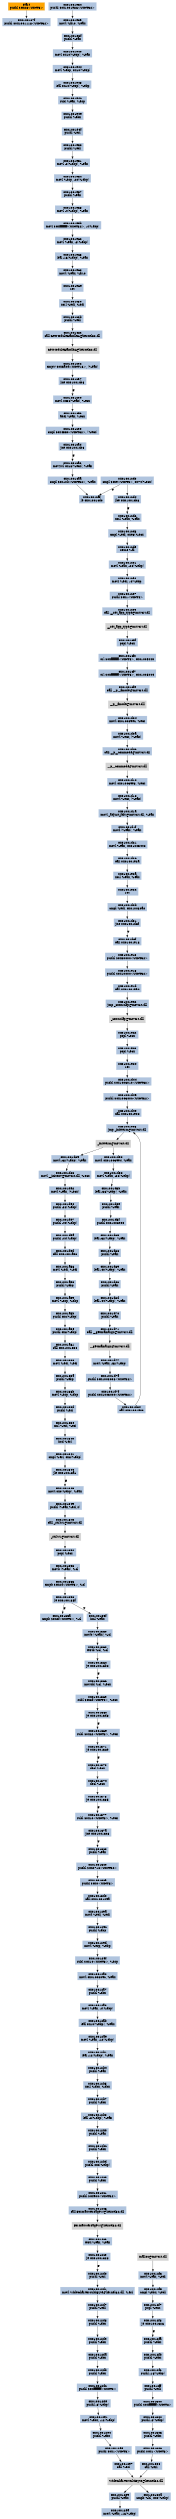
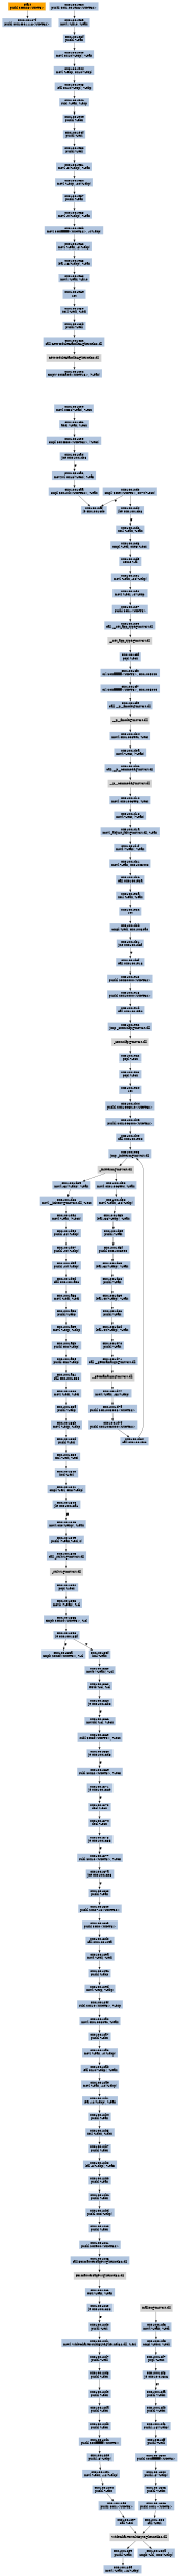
  digraph {
    node [color=lightsteelblue fillcolor=lightsteelblue shape=rectangle style=filled]
    edge [color="#000000"]
    n1 [color=lightgrey fillcolor=orange label="start\npushl $0x28<UINT8>"]
    n2 [label="0x01001c7f\npushl $0x1001118<UINT32>"]
    n3 [label="0x01001e34\npushl $0x1001e86<UINT32>"]
    n4 [label="0x01001e39\nmovl %fs:0, %eax"]
    n5 [label="0x01001e3f\npushl %eax"]
    n6 [label="0x01001e40\nmovl 0x10(%esp), %eax"]
    n7 [label="0x01001e44\nmovl %ebp, 0x10(%esp)"]
    n8 [label="0x01001e48\nleal 0x10(%esp), %ebp"]
    n9 [label="0x01001e4c\nsubl %eax, %esp"]
    n10 [label="0x01001e4e\npushl %ebx"]
    n11 [label="0x01001e4f\npushl %esi"]
    n12 [label="0x01001e50\npushl %edi"]
    n13 [label="0x01001e51\nmovl -8(%ebp), %eax"]
    n14 [label="0x01001e54\nmovl %esp, -24(%ebp)"]
    n15 [label="0x01001e57\npushl %eax"]
    n16 [label="0x01001e58\nmovl -4(%ebp), %eax"]
    n17 [label="0x01001e5b\nmovl $0xffffffff<UINT32>, -4(%ebp)"]
    n18 [label="0x01001e62\nmovl %eax, -8(%ebp)"]
    n19 [label="0x01001e65\nleal -16(%ebp), %eax"]
    n20 [label="0x01001e68\nmovl %eax, %fs:0"]
    n21 [label="0x01001e6e\nret"]
    n22 [label="0x01001c89\nxorl %edi, %edi"]
    n23 [label="0x01001c8b\npushl %edi"]
    n24 [label="0x01001c8c\ncall GetModuleHandleA@kernel32.dll"]
    n25 [color=lightgrey fillcolor=lightgrey label="GetModuleHandleA@kernel32.dll"]
    n26 [label="0x01001c92\ncmpw $0x5a4d<UINT16>, (%eax)"]
-   n27 [label="0x01001c97\njne 0x01001cb8"]
    n28 [label="0x01001c99\nmovl 0x3c(%eax), %ecx"]
    n29 [label="0x01001c9c\naddl %eax, %ecx"]
    n30 [label="0x01001c9e\ncmpl $0x4550<UINT32>, (%ecx)"]
    n31 [label="0x01001ca4\njne 0x01001cb8"]
    n32 [label="0x01001ca6\nmovzwl 0x18(%ecx), %eax"]
    n33 [label="0x01001caa\ncmpl $0x10b<UINT32>, %eax"]
    n34 [label="0x01001caf\nje 0x01001cd0"]
    n35 [label="0x01001cd0\ncmpl $0xe<UINT8>, 0x74(%ecx)"]
    n36 [label="0x01001cd4\njbe 0x01001cb8"]
    n37 [label="0x01001cd6\nxorl %eax, %eax"]
    n38 [label="0x01001cd8\ncmpl %edi, 0xe8(%ecx)"]
    n39 [label="0x01001cde\nsetne %al"]
    n40 [label="0x01001ce1\nmovl %eax, -28(%ebp)"]
    n41 [label="0x01001ce4\nmovl %edi, -4(%ebp)"]
    n42 [label="0x01001ce7\npushl $0x1<UINT8>"]
    n43 [label="0x01001ce9\ncall __set_app_type@msvcrt.dll"]
    n44 [color=lightgrey fillcolor=lightgrey label="__set_app_type@msvcrt.dll"]
    n45 [label="0x01001cef\npopl %ecx"]
    n46 [label="0x01001cf0\norl $0xffffffff<UINT8>, 0x01005440"]
    n47 [label="0x01001cf7\norl $0xffffffff<UINT8>, 0x01005444"]
    n48 [label="0x01001cfe\ncall __p__fmode@msvcrt.dll"]
    n49 [color=lightgrey fillcolor=lightgrey label="__p__fmode@msvcrt.dll"]
    n50 [label="0x01001d04\nmovl 0x010039ec, %ecx"]
    n51 [label="0x01001d0a\nmovl %ecx, (%eax)"]
    n52 [label="0x01001d0c\ncall __p__commode@msvcrt.dll"]
    n53 [color=lightgrey fillcolor=lightgrey label="__p__commode@msvcrt.dll"]
    n54 [label="0x01001d12\nmovl 0x010039e8, %ecx"]
    n55 [label="0x01001d18\nmovl %ecx, (%eax)"]
    n56 [label="0x01001d1a\nmovl _adjust_fdiv@msvcrt.dll, %eax"]
    n57 [label="0x01001d1f\nmovl (%eax), %eax"]
    n58 [label="0x01001d21\nmovl %eax, 0x01005448"]
    n59 [label="0x01001d26\ncall 0x01001e2a"]
    n60 [label="0x01001e2a\nxorl %eax, %eax"]
    n61 [label="0x01001e2c\nret"]
    n62 [label="0x01001d2b\ncmpl %edi, 0x010030a0"]
    n63 [label="0x01001d31\njne 0x01001d3f"]
    n64 [label="0x01001d3f\ncall 0x01001e13"]
    n65 [label="0x01001e13\npushl $0x30000<UINT32>"]
    n66 [label="0x01001e18\npushl $0x10000<UINT32>"]
    n67 [label="0x01001e1d\ncall 0x01001e92"]
    n68 [label="0x01001e92\njmp _controlfp@msvcrt.dll"]
    n69 [color=lightgrey fillcolor=lightgrey label="_controlfp@msvcrt.dll"]
    n70 [label="0x01001e22\npopl %ecx"]
    n71 [label="0x01001e23\npopl %ecx"]
    n72 [label="0x01001e24\nret"]
    n73 [label="0x01001d44\npushl $0x1003010<UINT32>"]
    n74 [label="0x01001d49\npushl $0x100300c<UINT32>"]
    n75 [label="0x01001d4e\ncall 0x01001e08"]
    n76 [label="0x01001e08\njmp _initterm@msvcrt.dll"]
    n77 [color=lightgrey fillcolor=lightgrey label="_initterm@msvcrt.dll"]
    n78 [label="0x01001d53\nmovl 0x010039e4, %eax"]
    n79 [label="0x01001d89\nmovl -32(%ebp), %eax"]
    n80 [label="0x01001d58\nmovl %eax, -36(%ebp)"]
    n81 [label="0x01001d8c\nmovl __initenv@msvcrt.dll, %ecx"]
    n82 [label="0x01001d5b\nleal -36(%ebp), %eax"]
    n83 [label="0x01001d5e\npushl %eax"]
    n84 [label="0x01001d5f\npushl 0x010039e0"]
    n85 [label="0x01001d65\nleal -32(%ebp), %eax"]
    n86 [label="0x01001d68\npushl %eax"]
    n87 [label="0x01001d69\nleal -40(%ebp), %eax"]
    n88 [label="0x01001d6c\npushl %eax"]
    n89 [label="0x01001d6d\nleal -44(%ebp), %eax"]
    n90 [label="0x01001d70\npushl %eax"]
    n91 [label="0x01001d71\ncall __getmainargs@msvcrt.dll"]
    n92 [color=lightgrey fillcolor=lightgrey label="__getmainargs@msvcrt.dll"]
    n93 [label="0x01001d77\nmovl %eax, -52(%ebp)"]
    n94 [label="0x01001d7a\npushl $0x1003008<UINT32>"]
    n95 [label="0x01001d7f\npushl $0x1003000<UINT32>"]
    n96 [label="0x01001d84\ncall 0x01001e08"]
    n97 [label="0x01001d92\nmovl %eax, (%ecx)"]
    n98 [label="0x01001d94\npushl -32(%ebp)"]
    n99 [label="0x01001d97\npushl -40(%ebp)"]
    n100 [label="0x01001d9a\npushl -44(%ebp)"]
    n101 [label="0x01001d9d\ncall 0x01001a56"]
    n102 [label="0x01001a56\nmovl %edi, %edi"]
    n103 [label="0x01001a58\npushl %ebp"]
    n104 [label="0x01001a59\nmovl %esp, %ebp"]
    n105 [label="0x01001a5b\npushl 0xc(%ebp)"]
    n106 [label="0x01001a5e\npushl 0x8(%ebp)"]
    n107 [label="0x01001a61\ncall 0x01001338"]
    n108 [label="0x01001338\nmovl %edi, %edi"]
    n109 [label="0x0100133a\npushl %ebp"]
    n110 [label="0x0100133b\nmovl %esp, %ebp"]
    n111 [label="0x0100133d\npushl %esi"]
    n112 [label="0x0100133e\nxorl %esi, %esi"]
    n113 [label="0x01001340\nincl %esi"]
    n114 [label="0x01001341\ncmpl %esi, 0x8(%ebp)"]
    n115 [label="0x01001344\njle 0x010013a1"]
    n116 [label="0x01001346\nmovl 0xc(%ebp), %eax"]
    n117 [label="0x01001349\npushl (%eax,%esi,4)"]
    n118 [label="0x0100134c\ncall _strlwr@msvcrt.dll"]
    n119 [color=lightgrey fillcolor=lightgrey label="_strlwr@msvcrt.dll"]
    n120 [label="0x01001352\npopl %ecx"]
    n121 [label="0x01001353\nmovb (%eax), %cl"]
    n122 [label="0x01001355\ncmpb $0x2d<UINT8>, %cl"]
    n123 [label="0x01001358\nje 0x0100135f"]
    n124 [label="0x0100135a\ncmpb $0x2f<UINT8>, %cl"]
    n125 [label="0x0100135f\nincl %eax"]
    n126 [label="0x01001360\nmovb (%eax), %cl"]
    n127 [label="0x01001362\ntestb %cl, %cl"]
    n128 [label="0x01001364\nje 0x010013b8"]
    n129 [label="0x01001366\nmovsbl %cl, %ecx"]
    n130 [label="0x01001369\nsubl $0x3f<UINT8>, %ecx"]
    n131 [label="0x0100136c\nje 0x010013d8"]
    n132 [label="0x0100136e\nsubl $0x22<UINT8>, %ecx"]
    n133 [label="0x01001371\nje 0x0100138e"]
    n134 [label="0x01001373\ndecl %ecx"]
    n135 [label="0x01001374\ndecl %ecx"]
    n136 [label="0x01001375\nje 0x01001385"]
    n137 [label="0x01001377\nsubl $0x10<UINT8>, %ecx"]
    n138 [label="0x0100137a\njne 0x010013c8"]
    n139 [label="0x010013c8\npushl %eax"]
    n140 [label="0x010013c9\npushl $0x2718<UINT32>"]
    n141 [label="0x010013ce\npushl $0x0<UINT8>"]
    n142 [label="0x010013d0\ncall 0x0100129a"]
    n143 [label="0x0100129a\nmovl %edi, %edi"]
    n144 [label="0x0100129c\npushl %ebp"]
    n145 [label="0x0100129d\nmovl %esp, %ebp"]
    n146 [label="0x0100129f\nsubl $0x10<UINT8>, %esp"]
    n147 [label="0x010012a2\nmovl 0x0100309c, %eax"]
    n148 [label="0x010012a7\npushl %ebx"]
    n149 [label="0x010012a8\nmovl %eax, -4(%ebp)"]
    n150 [label="0x010012ab\nleal 0x10(%ebp), %eax"]
    n151 [label="0x010012ae\nmovl %eax, -12(%ebp)"]
    n152 [label="0x010012b1\nleal -12(%ebp), %eax"]
    n153 [label="0x010012b4\npushl %eax"]
    n154 [label="0x010012b5\nxorl %ebx, %ebx"]
    n155 [label="0x010012b7\npushl %ebx"]
    n156 [label="0x010012b8\nleal -8(%ebp), %eax"]
    n157 [label="0x010012bb\npushl %eax"]
    n158 [label="0x010012bc\npushl %ebx"]
    n159 [label="0x010012bd\npushl 0xc(%ebp)"]
    n160 [label="0x010012c0\npushl %ebx"]
    n161 [label="0x010012c1\npushl $0x900<UINT32>"]
    n162 [label="0x010012c6\ncall FormatMessageW@kernel32.dll"]
    n163 [color=lightgrey fillcolor=lightgrey label="FormatMessageW@kernel32.dll"]
    n164 [label="0x010012cc\ntestl %eax, %eax"]
    n165 [label="0x010012ce\nje 0x01001328"]
    n166 [label="0x010012d0\npushl %esi"]
    n167 [label="0x010012d1\nmovl WideCharToMultiByte@kernel32.dll, %esi"]
    n168 [label="0x010012d7\npushl %edi"]
    n169 [label="0x010012d8\npushl %ebx"]
    n170 [label="0x010012d9\npushl %ebx"]
    n171 [label="0x010012da\npushl %ebx"]
    n172 [label="0x010012db\npushl %ebx"]
    n173 [label="0x010012dc\npushl $0xffffffff<UINT8>"]
    n174 [label="0x010012de\npushl -8(%ebp)"]
    n175 [label="0x010012e1\nmovl %ebx, -12(%ebp)"]
    n176 [label="0x010012e4\npushl %ebx"]
    n177 [label="0x010012e5\npushl $0x1<UINT8>"]
    n178 [label="0x010012e7\ncall %esi"]
    n179 [color=lightgrey fillcolor=lightgrey label="WideCharToMultiByte@kernel32.dll"]
    n180 [label="0x010012e9\npushl %eax"]
    n181 [label="0x0100130a\ncmpb %bl, 0x8(%ebp)"]
    n182 [label="0x010012ea\nmovl %eax, -16(%ebp)"]
    n183 [color=lightgrey fillcolor=lightgrey label="malloc@msvcrt.dll"]
    n184 [label="0x010012f3\nmovl %eax, %edi"]
    n185 [label="0x010012f5\ncmpl %ebx, %edi"]
    n186 [label="0x010012f7\npopl %ecx"]
    n187 [label="0x010012f8\nje 0x01001326"]
    n188 [label="0x010012fa\npushl %ebx"]
    n189 [label="0x010012fb\npushl %ebx"]
    n190 [label="0x010012fc\npushl -16(%ebp)"]
    n191 [label="0x010012ff\npushl %edi"]
    n192 [label="0x01001300\npushl $0xffffffff<UINT8>"]
    n193 [label="0x01001302\npushl -8(%ebp)"]
    n194 [label="0x01001305\npushl %ebx"]
    n195 [label="0x01001306\npushl $0x1<UINT8>"]
    n196 [label="0x01001308\ncall %esi"]
    n1 -> n2
    n3 -> n4
    n4 -> n5
    n5 -> n6
    n6 -> n7
    n7 -> n8
    n8 -> n9
    n9 -> n10
+   n10 -> n11
    n11 -> n12
    n12 -> n13
    n13 -> n14
    n14 -> n15
    n15 -> n16
    n16 -> n17
    n17 -> n18
    n18 -> n19
    n19 -> n20
    n20 -> n21
    n21 -> n22
    n22 -> n23
    n23 -> n24
    n24 -> n25
    n25 -> n26
-   n26 -> n27
-   n27 -> n28 [label=F]
    n28 -> n29
    n29 -> n30
    n30 -> n31
    n31 -> n32 [label=F]
    n32 -> n33
    n33 -> n34
    n35 -> n34 [label=T]
    n35 -> n36
    n36 -> n37 [label=F]
    n37 -> n38
    n38 -> n39
    n39 -> n40
    n40 -> n41
    n41 -> n42
    n42 -> n43
    n43 -> n44
    n44 -> n45
    n45 -> n46
    n46 -> n47
    n47 -> n48
    n48 -> n49
    n49 -> n50
    n50 -> n51
    n51 -> n52
    n52 -> n53
    n53 -> n54
    n54 -> n55
    n55 -> n56
    n56 -> n57
    n57 -> n58
    n58 -> n59
    n59 -> n60
    n60 -> n61
    n61 -> n62
    n62 -> n63
    n63 -> n64 [label=T]
    n64 -> n65
    n65 -> n66
    n66 -> n67
    n67 -> n68
    n68 -> n69
    n69 -> n70
    n70 -> n71
    n71 -> n72
    n72 -> n73
    n73 -> n74
    n74 -> n75
    n75 -> n76
    n76 -> n77
    n77 -> n78
    n77 -> n79
    n78 -> n80
    n79 -> n81
    n80 -> n82
    n81 -> n97
    n82 -> n83
    n83 -> n84
    n84 -> n85
    n85 -> n86
    n86 -> n87
    n87 -> n88
    n88 -> n89
    n89 -> n90
    n90 -> n91
    n91 -> n92
    n92 -> n93
    n93 -> n94
    n94 -> n95
    n95 -> n96
    n96 -> n76
    n97 -> n98
    n98 -> n99
    n99 -> n100
    n100 -> n101
    n101 -> n102
    n102 -> n103
    n103 -> n104
    n104 -> n105
    n105 -> n106
    n106 -> n107
    n107 -> n108
    n108 -> n109
    n109 -> n110
    n110 -> n111
    n111 -> n112
    n112 -> n113
    n113 -> n114
    n114 -> n115
    n115 -> n116 [label=F]
    n116 -> n117
    n117 -> n118
    n118 -> n119
    n119 -> n120
    n120 -> n121
    n121 -> n122
    n122 -> n123
    n123 -> n124 [label=F]
    n123 -> n125 [label=T]
    n125 -> n126
    n126 -> n127
    n127 -> n128
    n128 -> n129 [label=F]
    n129 -> n130
    n130 -> n131
    n131 -> n132 [label=F]
    n132 -> n133
    n133 -> n134 [label=F]
    n134 -> n135
    n135 -> n136
    n136 -> n137 [label=F]
    n137 -> n138
    n138 -> n139 [label=T]
    n139 -> n140
    n140 -> n141
    n141 -> n142
    n142 -> n143
    n143 -> n144
    n144 -> n145
    n145 -> n146
    n146 -> n147
    n147 -> n148
    n148 -> n149
    n149 -> n150
    n150 -> n151
    n151 -> n152
    n152 -> n153
    n153 -> n154
    n154 -> n155
    n155 -> n156
    n156 -> n157
    n157 -> n158
    n158 -> n159
    n159 -> n160
    n160 -> n161
    n161 -> n162
    n162 -> n163
    n163 -> n164
    n164 -> n165
    n165 -> n166 [label=F]
    n166 -> n167
    n167 -> n168
    n168 -> n169
    n169 -> n170
    n170 -> n171
    n171 -> n172
    n172 -> n173
    n173 -> n174
    n174 -> n175
    n175 -> n176
    n176 -> n177
    n177 -> n178
    n178 -> n179
    n179 -> n180
    n179 -> n181
    n180 -> n182
    n183 -> n184
    n184 -> n185
    n185 -> n186
    n186 -> n187
    n187 -> n188 [label=F]
    n188 -> n189
    n189 -> n190
    n190 -> n191
    n191 -> n192
    n192 -> n193
    n193 -> n194
    n194 -> n195
    n195 -> n196
    n196 -> n179
  }
